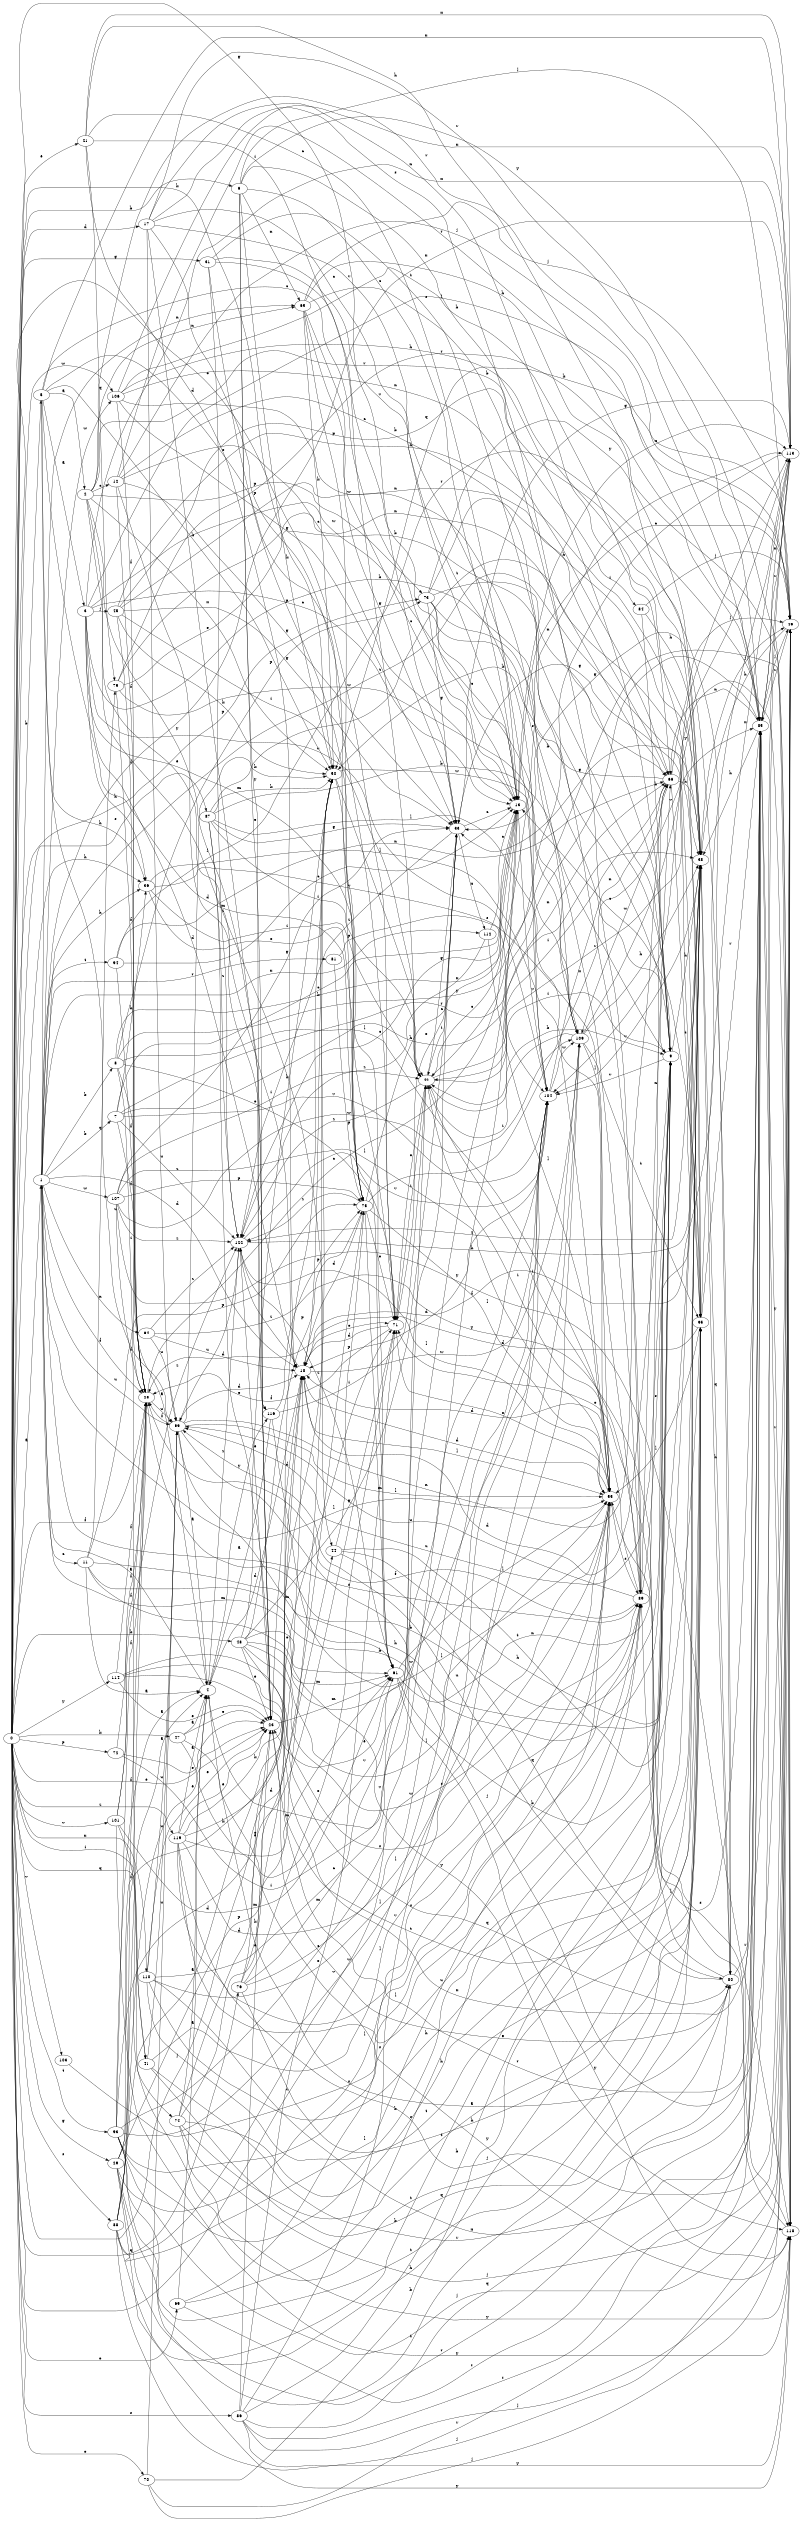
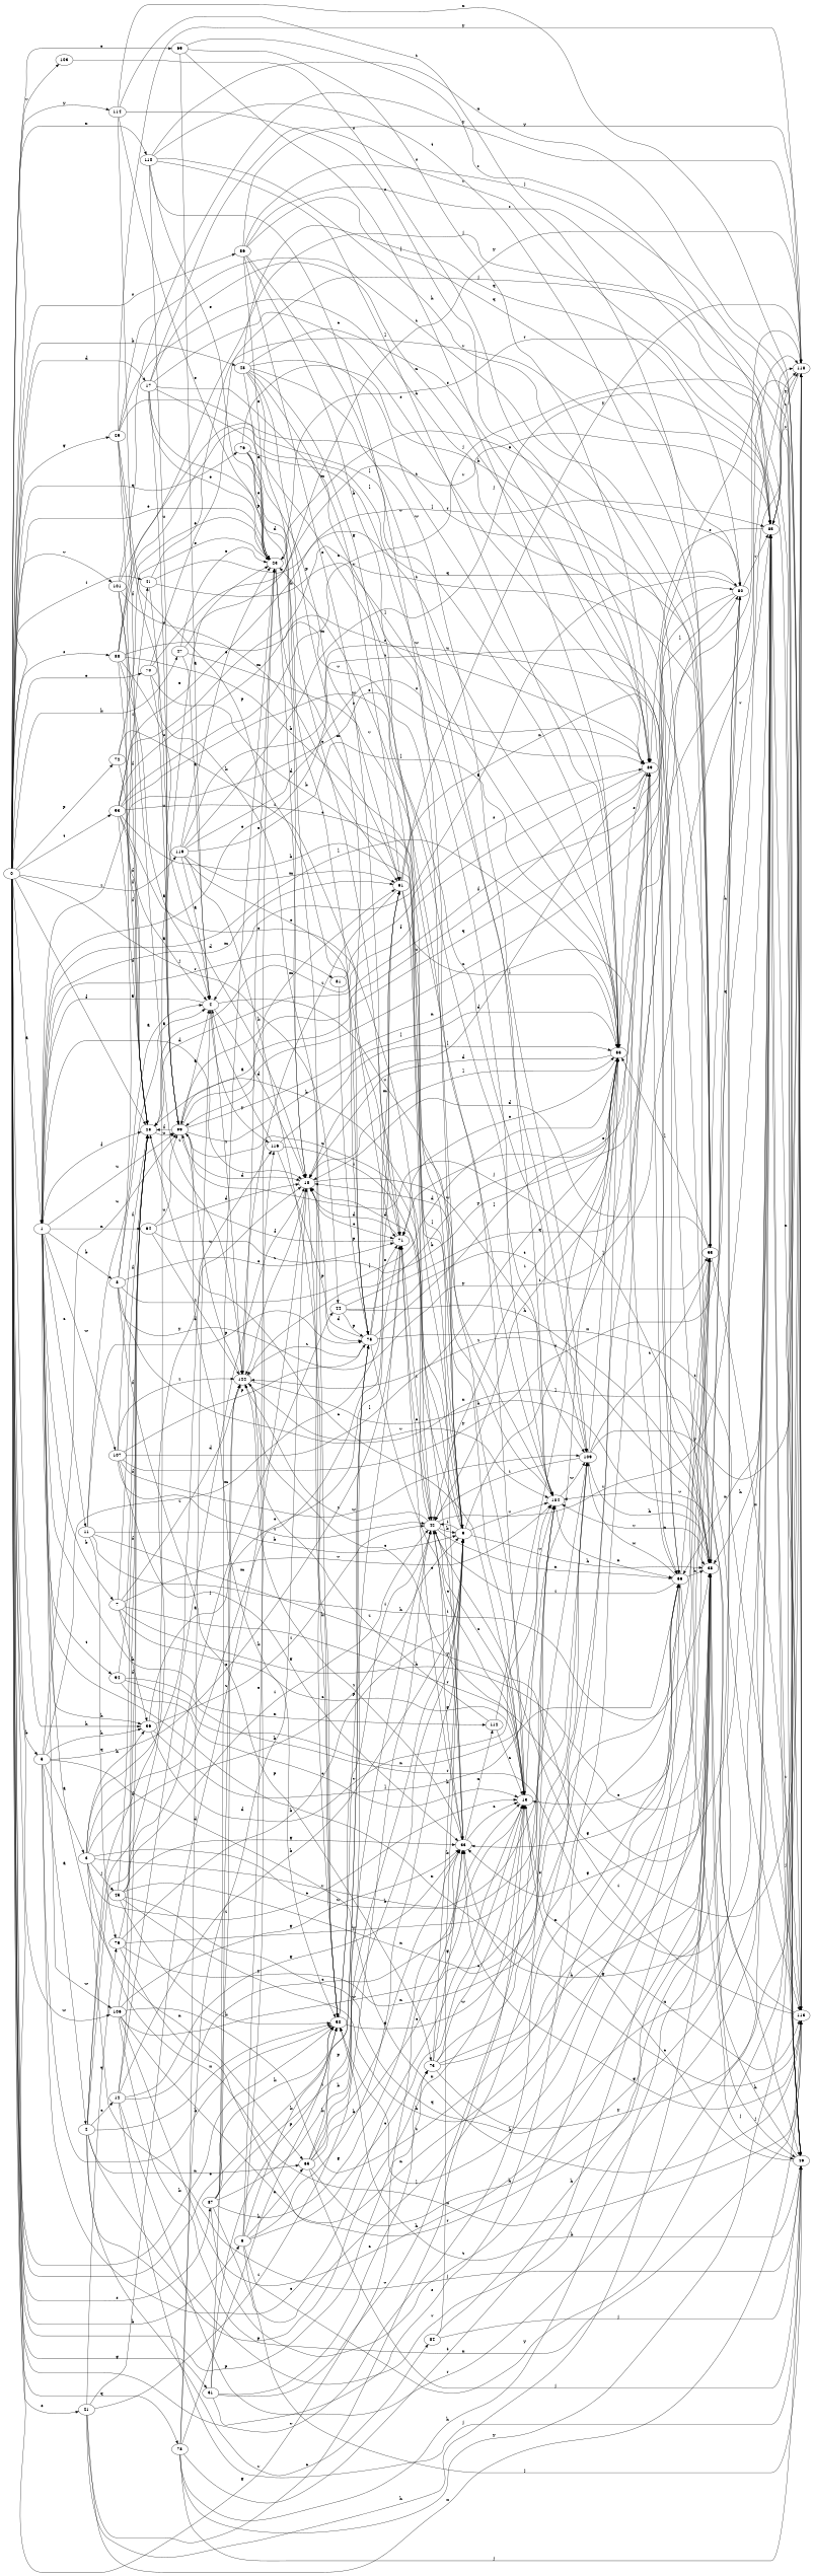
  strict digraph {
    rankdir=LR
    0
    1
    5
    6
    17
    21
    23
    28
    29
    31
    33
    36
    41
    44
    47
    48
    50
    69
    70
    71
    72
    73
    76
-   78 [label=74]
+   78
    86
    87
    88
    93
    101
    103
    104
    106
    110
    114
    119
    7
    8
    11
    18
    55
    61
    64
    65
    81
    89
    94
    95
    99
    107
    112
    113
    2
    3
    13
    116
    9
    46
    118
    85
    75
    66
    38
    42
    79
    122
    80
    4
    109
    12
    84
    45
    0 -> 1 [label=a]
    0 -> 5 [label=b]
    0 -> 6 [label=b]
    0 -> 17 [label=d]
    0 -> 21 [label=e]
    0 -> 23 [label=e]
    0 -> 28 [label=f]
    0 -> 29 [label=g]
    0 -> 31 [label=g]
    0 -> 33 [label=g]
    0 -> 36 [label=h]
    0 -> 41 [label=i]
    0 -> 44 [label=j]
    0 -> 47 [label=k]
    0 -> 48 [label=k]
    0 -> 50 [label=k]
    0 -> 69 [label=o]
    0 -> 70 [label=o]
    0 -> 71 [label=o]
    0 -> 72 [label=p]
    0 -> 73 [label=p]
    0 -> 76 [label=q]
    0 -> 78 [label=q]
    0 -> 86 [label=s]
    0 -> 87 [label=s]
    0 -> 88 [label=s]
    0 -> 93 [label=t]
    0 -> 101 [label=v]
    0 -> 103 [label=v]
    0 -> 104 [label=v]
    0 -> 106 [label=w]
    0 -> 110 [label=x]
    0 -> 114 [label=y]
    0 -> 119 [label=z]
    1 -> 28 [label=f]
    1 -> 36 [label=h]
    1 -> 106 [label=w]
    1 -> 7 [label=b]
    1 -> 8 [label=b]
    1 -> 11 [label=c]
    1 -> 18 [label=d]
    1 -> 55 [label=l]
    1 -> 61 [label=m]
    1 -> 64 [label=n]
    1 -> 65 [label=n]
    1 -> 81 [label=r]
    1 -> 89 [label=s]
    1 -> 94 [label=t]
    1 -> 95 [label=t]
    1 -> 99 [label=u]
    1 -> 107 [label=w]
    1 -> 112 [label=x]
    1 -> 113 [label=x]
    5 -> 36 [label=h]
    5 -> 50 [label=k]
    5 -> 71 [label=o]
    5 -> 61 [label=m]
    5 -> 99 [label=u]
    5 -> 113 [label=x]
    5 -> 2 [label=a]
    5 -> 3 [label=a]
    5 -> 13 [label=c]
    6 -> 23 [label=e]
    6 -> 50 [label=k]
    6 -> 65 [label=n]
    6 -> 13 [label=c]
    6 -> 116 [label=y]
    6 -> 9 [label=b]
    6 -> 46 [label=j]
    6 -> 118 [label=y]
    17 -> 23 [label=e]
    17 -> 104 [label=v]
    17 -> 89 [label=s]
    17 -> 99 [label=u]
    17 -> 13 [label=c]
    17 -> 85 [label=r]
    17 -> 75 [label=p]
    17 -> 66 [label=n]
    21 -> 18 [label=d]
    21 -> 113 [label=x]
    21 -> 13 [label=c]
    21 -> 38 [label=h]
    21 -> 42 [label=i]
    21 -> 79 [label=q]
    23 -> 18 [label=d]
    23 -> 61 [label=m]
    23 -> 85 [label=r]
    28 -> 99 [label=u]
    28 -> 13 [label=c]
    28 -> 9 [label=b]
    29 -> 28 [label=f]
    29 -> 50 [label=k]
    29 -> 55 [label=l]
    29 -> 95 [label=t]
    29 -> 118 [label=y]
    29 -> 75 [label=p]
    29 -> 38 [label=h]
    31 -> 104 [label=v]
    31 -> 89 [label=s]
    31 -> 13 [label=c]
    31 -> 75 [label=p]
    31 -> 122 [label=z]
    33 -> 23 [label=e]
    33 -> 71 [label=o]
    33 -> 112 [label=x]
    33 -> 13 [label=c]
    33 -> 42 [label=i]
    33 -> 122 [label=z]
    36 -> 71 [label=o]
    36 -> 104 [label=v]
    36 -> 55 [label=l]
    36 -> 42 [label=i]
    41 -> 55 [label=l]
    41 -> 99 [label=u]
    41 -> 85 [label=r]
    41 -> 80 [label=q]
    44 -> 95 [label=t]
    44 -> 75 [label=p]
    44 -> 38 [label=h]
    44 -> 80 [label=q]
    47 -> 23 [label=e]
    47 -> 104 [label=v]
    47 -> 118 [label=y]
    47 -> 4 [label=a]
    48 -> 23 [label=e]
    48 -> 33 [label=g]
    48 -> 50 [label=k]
    48 -> 55 [label=l]
    48 -> 61 [label=m]
    48 -> 89 [label=s]
    48 -> 75 [label=p]
    48 -> 80 [label=q]
    48 -> 109 [label=w]
    50 -> 75 [label=p]
    50 -> 42 [label=i]
    50 -> 109 [label=w]
    69 -> 55 [label=l]
    69 -> 89 [label=s]
    69 -> 85 [label=r]
    69 -> 4 [label=a]
    70 -> 99 [label=u]
    70 -> 9 [label=b]
    70 -> 46 [label=j]
    70 -> 85 [label=r]
    71 -> 28 [label=f]
    71 -> 18 [label=d]
    71 -> 42 [label=i]
    72 -> 23 [label=e]
    72 -> 28 [label=f]
    72 -> 42 [label=i]
    73 -> 33 [label=g]
    73 -> 89 [label=s]
    73 -> 13 [label=c]
    73 -> 9 [label=b]
    73 -> 118 [label=y]
    73 -> 66 [label=n]
    73 -> 38 [label=h]
    76 -> 23 [label=e]
    76 -> 71 [label=o]
    76 -> 18 [label=d]
    76 -> 61 [label=m]
    76 -> 38 [label=h]
    76 -> 109 [label=w]
    78 -> 50 [label=k]
    78 -> 18 [label=d]
    78 -> 95 [label=t]
    78 -> 46 [label=j]
    78 -> 118 [label=y]
    78 -> 38 [label=h]
    78 -> 4 [label=a]
    86 -> 23 [label=e]
    86 -> 71 [label=o]
    86 -> 104 [label=v]
    86 -> 9 [label=b]
    86 -> 46 [label=j]
    86 -> 118 [label=y]
    86 -> 85 [label=r]
    86 -> 80 [label=q]
    87 -> 23 [label=e]
    87 -> 33 [label=g]
    87 -> 50 [label=k]
    87 -> 55 [label=l]
    87 -> 95 [label=t]
    87 -> 9 [label=b]
    87 -> 42 [label=i]
    87 -> 122 [label=z]
    88 -> 23 [label=e]
    88 -> 28 [label=f]
    88 -> 104 [label=v]
    88 -> 18 [label=d]
    88 -> 55 [label=l]
    88 -> 9 [label=b]
    88 -> 46 [label=j]
    88 -> 4 [label=a]
    93 -> 28 [label=f]
    93 -> 71 [label=o]
    93 -> 89 [label=s]
    93 -> 95 [label=t]
    93 -> 13 [label=c]
    93 -> 9 [label=b]
    93 -> 46 [label=j]
    93 -> 85 [label=r]
    93 -> 4 [label=a]
    93 -> 109 [label=w]
    101 -> 28 [label=f]
    101 -> 61 [label=m]
    101 -> 95 [label=t]
    101 -> 118 [label=y]
    101 -> 122 [label=z]
    103 -> 89 [label=s]
    104 -> 18 [label=d]
    104 -> 66 [label=n]
    104 -> 109 [label=w]
    106 -> 28 [label=f]
    106 -> 33 [label=g]
    106 -> 95 [label=t]
    106 -> 113 [label=x]
    106 -> 66 [label=n]
    106 -> 38 [label=h]
    106 -> 109 [label=w]
    110 -> 23 [label=e]
    110 -> 55 [label=l]
    110 -> 95 [label=t]
    110 -> 99 [label=u]
    110 -> 113 [label=x]
    110 -> 13 [label=c]
    110 -> 38 [label=h]
    114 -> 23 [label=e]
    114 -> 28 [label=f]
    114 -> 89 [label=s]
    114 -> 95 [label=t]
    114 -> 113 [label=x]
    119 -> 23 [label=e]
    119 -> 50 [label=k]
    119 -> 71 [label=o]
    119 -> 55 [label=l]
    119 -> 61 [label=m]
    119 -> 89 [label=s]
    119 -> 46 [label=j]
    119 -> 38 [label=u]
    119 -> 4 [label=a]
    7 -> 28 [label=f]
    7 -> 36 [label=h]
    7 -> 104 [label=v]
    7 -> 13 [label=c]
    7 -> 85 [label=r]
    7 -> 38 [label=h]
    7 -> 122 [label=z]
    8 -> 41 [label=i]
    8 -> 71 [label=o]
    8 -> 73 [label=p]
    8 -> 55 [label=l]
    8 -> 113 [label=x]
    8 -> 118 [label=y]
    8 -> 4 [label=a]
    11 -> 9 [label=b]
    11 -> 118 [label=y]
    11 -> 75 [label=p]
    11 -> 38 [label=h]
    11 -> 79 [label=q]
    11 -> 4 [label=a]
    18 -> 50 [label=k]
    18 -> 71 [label=o]
    18 -> 55 [label=l]
    18 -> 122 [label=z]
    18 -> 109 [label=w]
    55 -> 71 [label=o]
    55 -> 18 [label=d]
    55 -> 89 [label=s]
    55 -> 42 [label=i]
    61 -> 55 [label=l]
    61 -> 9 [label=b]
    61 -> 118 [label=y]
    61 -> 66 [label=n]
    61 -> 122 [label=z]
    64 -> 18 [label=d]
    64 -> 99 [label=u]
    64 -> 118 [label=y]
    64 -> 122 [label=z]
    65 -> 33 [label=g]
    65 -> 50 [label=k]
    65 -> 13 [label=c]
    65 -> 9 [label=b]
    65 -> 46 [label=j]
    65 -> 75 [label=p]
    65 -> 38 [label=h]
    81 -> 89 [label=s]
    81 -> 75 [label=p]
    89 -> 28 [label=f]
    89 -> 18 [label=d]
    89 -> 99 [label=u]
    89 -> 66 [label=n]
    89 -> 42 [label=i]
    94 -> 28 [label=f]
    94 -> 13 [label=c]
    94 -> 85 [label=r]
    94 -> 66 [label=n]
    95 -> 33 [label=g]
    95 -> 18 [label=d]
    95 -> 55 [label=l]
    95 -> 113 [label=x]
    95 -> 13 [label=c]
    95 -> 85 [label=r]
    99 -> 28 [label=f]
    99 -> 50 [label=k]
    99 -> 18 [label=d]
    99 -> 55 [label=l]
    99 -> 61 [label=m]
    99 -> 46 [label=j]
    99 -> 66 [label=n]
+   99 -> 80 [label=q]
    99 -> 4 [label=a]
    107 -> 28 [label=f]
    107 -> 33 [label=g]
    107 -> 55 [label=l]
    107 -> 118 [label=y]
    107 -> 75 [label=p]
    107 -> 42 [label=i]
    107 -> 122 [label=z]
    107 -> 109 [label=w]
    112 -> 55 [label=l]
    112 -> 13 [label=c]
    112 -> 122 [label=z]
    113 -> 28 [label=f]
    113 -> 33 [label=g]
    113 -> 104 [label=v]
    113 -> 85 [label=r]
    113 -> 42 [label=i]
    2 -> 23 [label=e]
    2 -> 44 [label=j]
    2 -> 50 [label=x]
    2 -> 73 [label=p]
    2 -> 65 [label=n]
    2 -> 116 [label=y]
    2 -> 85 [label=r]
    2 -> 12 [label=c]
    2 -> 84 [label=r]
    3 -> 36 [label=h]
    3 -> 104 [label=v]
    3 -> 18 [label=d]
    3 -> 61 [label=m]
    3 -> 113 [label=x]
    3 -> 13 [label=c]
    3 -> 9 [label=b]
    3 -> 46 [label=j]
    3 -> 109 [label=w]
    3 -> 45 [label=j]
    13 -> 104 [label=v]
    13 -> 113 [label=x]
    116 -> 55 [label=l]
    116 -> 75 [label=p]
    116 -> 42 [label=i]
    116 -> 4 [label=a]
    9 -> 104 [label=v]
    9 -> 18 [label=d]
-   89 -> 9 [label=s]
+   9 -> 89 [label=s]
    9 -> 99 [label=u]
    9 -> 38 [label=h]
    9 -> 42 [label=i]
    46 -> 50 [label=k]
    46 -> 13 [label=c]
    46 -> 85 [label=r]
    46 -> 38 [label=h]
    118 -> 71 [label=o]
    118 -> 85 [label=r]
    85 -> 89 [label=s]
    85 -> 113 [label=x]
    85 -> 46 [label=j]
    85 -> 118 [label=y]
    85 -> 66 [label=n]
    85 -> 38 [label=h]
    75 -> 71 [label=o]
    75 -> 18 [label=d]
    75 -> 55 [label=l]
    75 -> 61 [label=m]
    75 -> 113 [label=x]
    75 -> 13 [label=c]
    75 -> 122 [label=z]
    66 -> 50 [label=k]
    66 -> 95 [label=t]
    66 -> 46 [label=j]
    66 -> 38 [label=h]
    66 -> 42 [label=i]
    66 -> 109 [label=w]
    38 -> 33 [label=g]
    38 -> 104 [label=v]
    38 -> 46 [label=j]
    38 -> 122 [label=z]
    38 -> 80 [label=q]
    42 -> 33 [label=g]
    42 -> 71 [label=o]
    42 -> 13 [label=c]
    42 -> 9 [label=b]
    42 -> 85 [label=r]
    42 -> 66 [label=n]
    42 -> 122 [label=z]
    79 -> 28 [label=f]
    79 -> 9 [label=b]
    79 -> 85 [label=r]
    79 -> 66 [label=n]
    79 -> 109 [label=w]
    122 -> 23 [label=e]
    122 -> 104 [label=v]
    122 -> 55 [label=l]
    122 -> 99 [label=u]
    122 -> 13 [label=c]
    122 -> 38 [label=h]
    80 -> 23 [label=e]
    80 -> 33 [label=g]
    80 -> 55 [label=l]
    80 -> 99 [label=u]
    80 -> 85 [label=r]
    80 -> 38 [label=h]
    80 -> 4 [label=a]
    4 -> 1 [label=a]
    4 -> 104 [label=v]
    4 -> 18 [label=d]
    4 -> 116 [label=y]
    4 -> 122 [label=z]
    109 -> 55 [label=l]
    109 -> 95 [label=t]
    109 -> 118 [label=y]
    109 -> 38 [label=h]
    109 -> 42 [label=i]
    12 -> 28 [label=f]
    12 -> 33 [label=g]
    12 -> 18 [label=d]
    12 -> 13 [label=c]
    12 -> 9 [label=b]
    12 -> 46 [label=j]
    12 -> 85 [label=r]
    84 -> 9 [label=b]
    84 -> 46 [label=j]
    84 -> 38 [label=h]
    45 -> 28 [label=f]
    45 -> 33 [label=g]
    45 -> 50 [label=k]
    45 -> 66 [label=n]
    45 -> 38 [label=h]
    45 -> 42 [label=i]
    45 -> 80 [label=q]
  }
